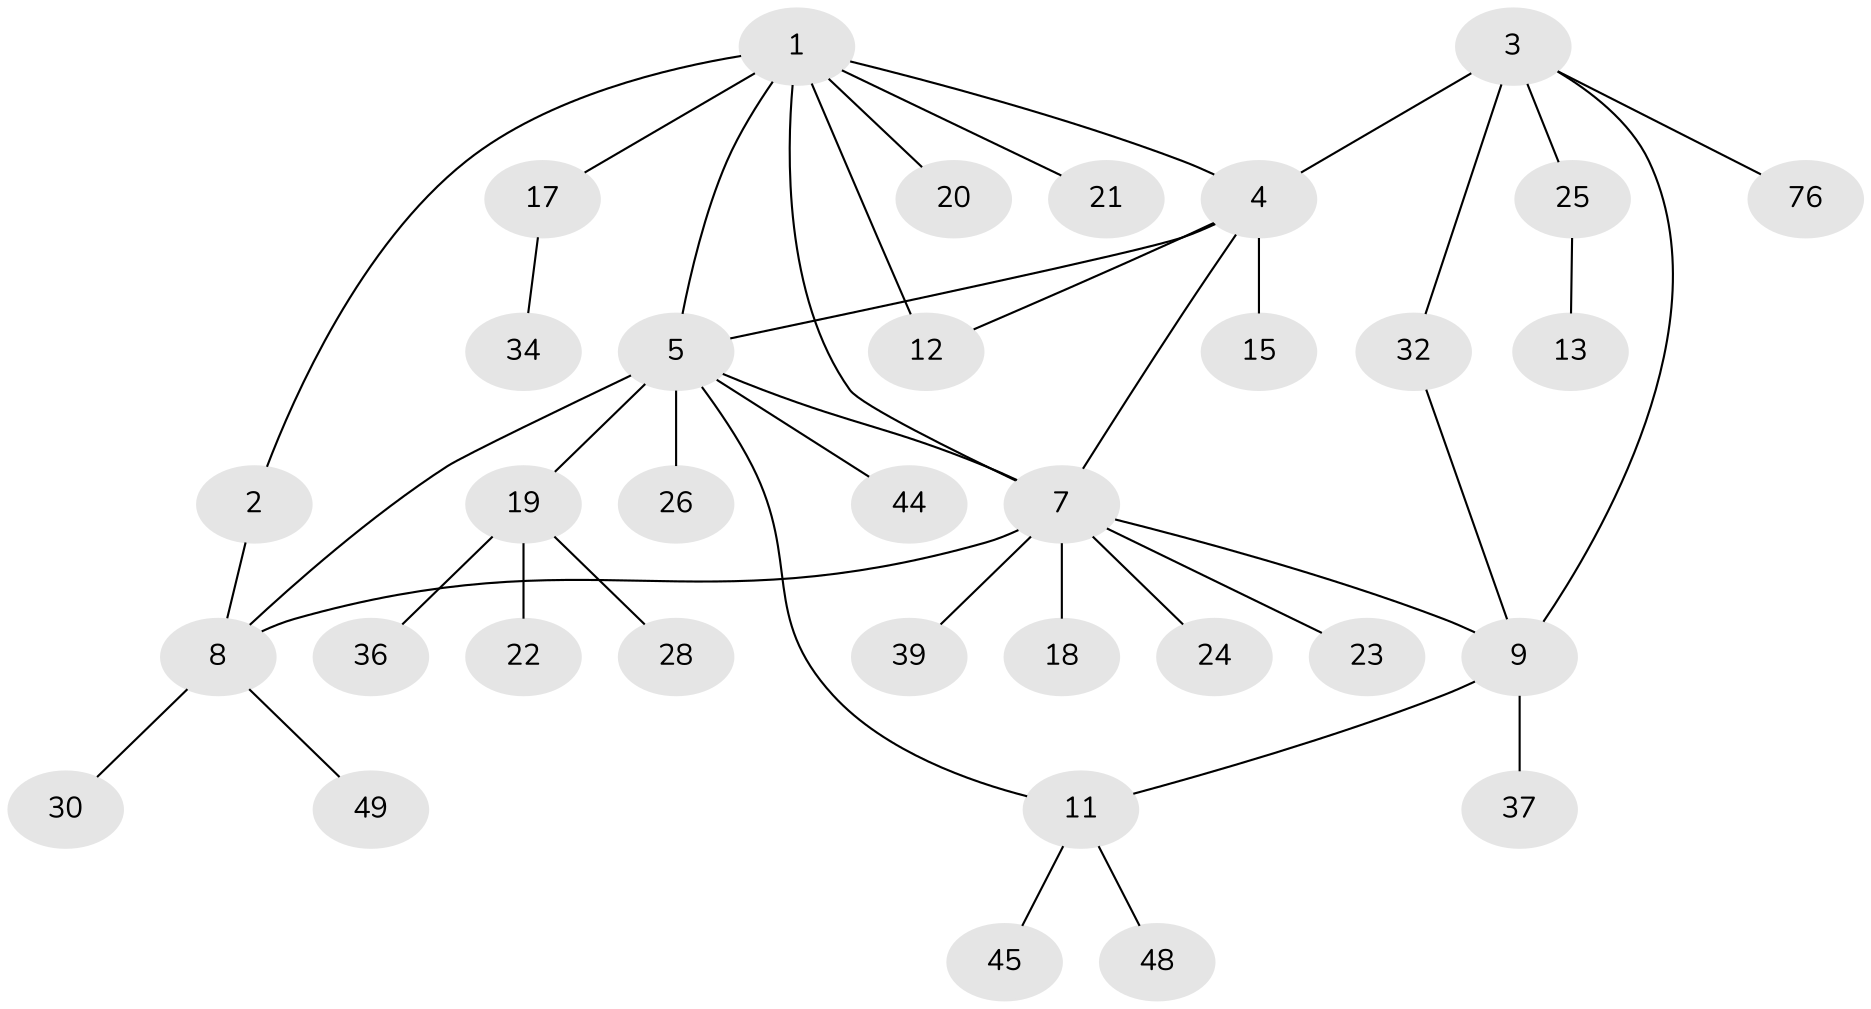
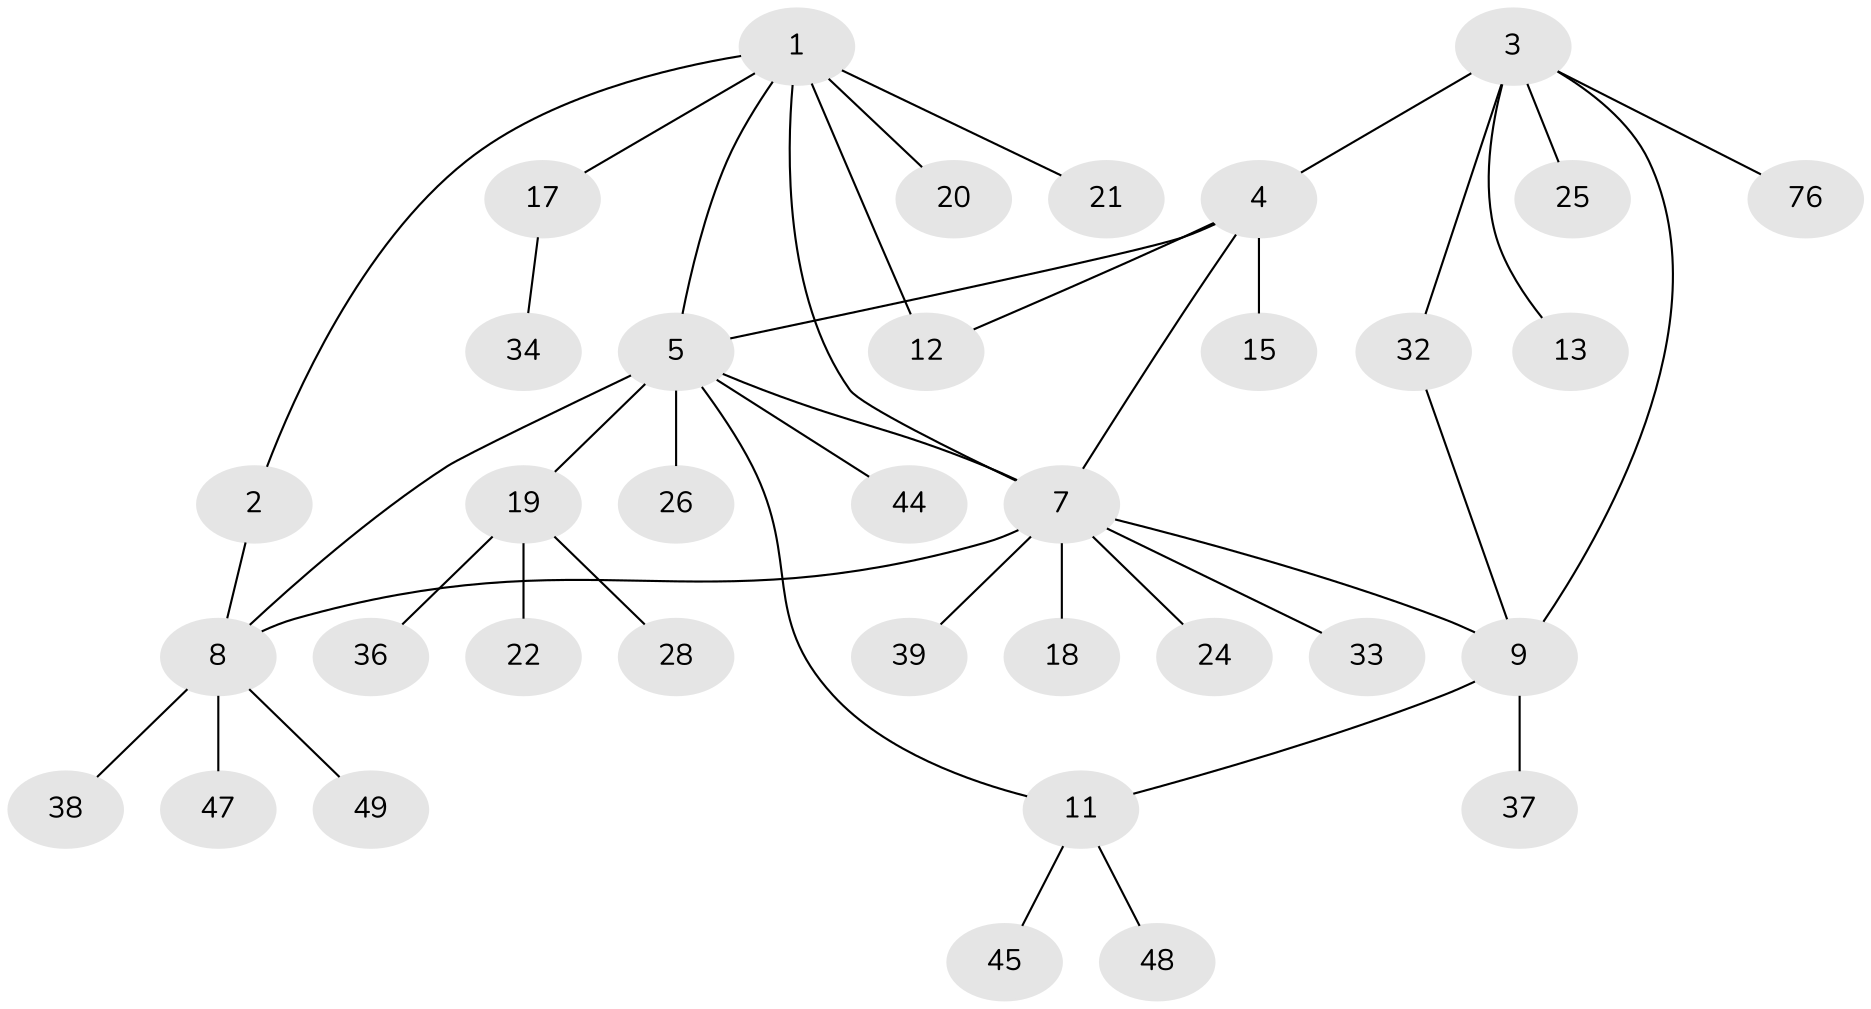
  graph {
    fontname=Nunito
    node [color=gray90 fontname=Nunito style=filled]
    edge [fontname=Nunito]
    1 [super="+29"]
    2
    4 [super="+23"]
    5 [super="+6"]
    7 [super="+10"]
    12
    17 [super="+46"]
    20
    21 [super="+43"]
    8 [super="+38"]
    15
    11 [super="+14"]
    19 [super="+41"]
    26
    44
    9 [super="+27"]
    18
    24
-   33 [super="+40" label=23]
+   33 [super="+40"]
    39 [super="+42"]
    34
    49
-   30
+   30 [label=38]
+   47
    3 [super="+35"]
    13
    n27 [label=76]
    25
    32
    37
    45
    48
    22
    28
    36
    1 -- 2
-   1 -- 4
    1 -- 5
    1 -- 7
    1 -- 12
    1 -- 17
    1 -- 20
    1 -- 21
    2 -- 8
    4 -- 5
    4 -- 7
    4 -- 12
    4 -- 15
    5 -- 7
    5 -- 8
    5 -- 11
    5 -- 19
    5 -- 26
    5 -- 44
    7 -- 8
    7 -- 9
    7 -- 18
    7 -- 24
    7 -- 33
    7 -- 39
    17 -- 34
    8 -- 49
    8 -- 30
+   8 -- 47
    11 -- 45
    11 -- 48
    19 -- 22
    19 -- 28
    19 -- 36
    9 -- 11
    9 -- 37
    3 -- 4
    3 -- 9
-   25 -- 13
+   3 -- 13
    3 -- n27
    3 -- 25
    3 -- 32
    32 -- 9
  }
